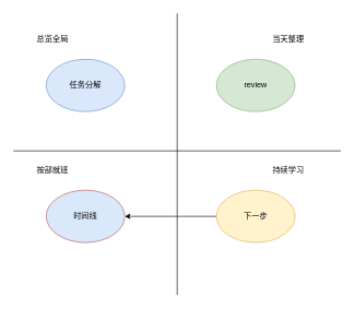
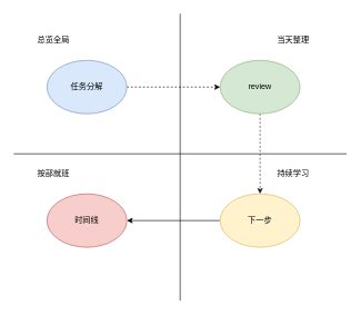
  <mxCell id="0" />
  <mxCell id="1" parent="0" />
  <mxCell id="2" value="" style="endArrow=none;html=1;" parent="1" edge="1"><mxGeometry width="50" height="50" relative="1" as="geometry"><mxPoint x="20" y="230" as="sourcePoint" /><mxPoint x="520" y="230" as="targetPoint" /></mxGeometry></mxCell>
  <mxCell id="3" value="" style="endArrow=none;html=1;" parent="1" edge="1"><mxGeometry width="50" height="50" relative="1" as="geometry"><mxPoint x="270" y="450" as="sourcePoint" /><mxPoint x="270" y="20" as="targetPoint" /></mxGeometry></mxCell>
+ <mxCell id="4" style="edgeStyle=orthogonalEdgeStyle;rounded=1;orthogonalLoop=1;jettySize=auto;html=1;entryX=0.5;entryY=0;entryDx=0;entryDy=0;strokeColor=#1A1A1A;dashed=1;" parent="1" source="5" target="7" edge="1"><mxGeometry relative="1" as="geometry" /></mxCell>
  <mxCell id="5" value="review" style="ellipse;whiteSpace=wrap;html=1;fillColor=#d5e8d4;strokeColor=#82b366;" parent="1" vertex="1"><mxGeometry x="330" y="90" width="120" height="80" as="geometry" /></mxCell>
  <mxCell id="6" style="edgeStyle=orthogonalEdgeStyle;rounded=0;orthogonalLoop=1;jettySize=auto;html=1;exitX=0;exitY=0.5;exitDx=0;exitDy=0;entryX=1;entryY=0.5;entryDx=0;entryDy=0;dashed=0;" parent="1" source="7" target="10" edge="1"><mxGeometry relative="1" as="geometry" /></mxCell>
  <mxCell id="7" value="下一步" style="ellipse;whiteSpace=wrap;html=1;fillColor=#fff2cc;strokeColor=#d6b656;" parent="1" vertex="1"><mxGeometry x="330" y="290" width="120" height="80" as="geometry" /></mxCell>
+ <mxCell id="8" style="edgeStyle=orthogonalEdgeStyle;orthogonalLoop=1;jettySize=auto;html=1;exitX=1;exitY=0.5;exitDx=0;exitDy=0;rounded=1;dashed=1;" parent="1" source="9" target="5" edge="1"><mxGeometry relative="1" as="geometry" /></mxCell>
  <mxCell id="9" value="任务分解" style="ellipse;whiteSpace=wrap;html=1;fillColor=#dae8fc;strokeColor=#6c8ebf;" parent="1" vertex="1"><mxGeometry x="70" y="90" width="120" height="80" as="geometry" /></mxCell>
- <mxCell id="10" value="时间线" style="ellipse;whiteSpace=wrap;html=1;fillColor=#dae8fc;strokeColor=#b85450;" parent="1" vertex="1"><mxGeometry x="70" y="290" width="120" height="80" as="geometry" /></mxCell>
+ <mxCell id="10" value="时间线" style="ellipse;whiteSpace=wrap;html=1;fillColor=#f8cecc;strokeColor=#b85450;" parent="1" vertex="1"><mxGeometry x="70" y="290" width="120" height="80" as="geometry" /></mxCell>
  <mxCell id="11" value="总览全局" style="text;html=1;strokeColor=none;fillColor=none;align=center;verticalAlign=middle;whiteSpace=wrap;rounded=0;" parent="1" vertex="1"><mxGeometry x="55" y="50" width="50" height="20" as="geometry" /></mxCell>
  <mxCell id="12" value="当天整理" style="text;html=1;strokeColor=none;fillColor=none;align=center;verticalAlign=middle;whiteSpace=wrap;rounded=0;" parent="1" vertex="1"><mxGeometry x="410" y="50" width="60" height="20" as="geometry" /></mxCell>
  <mxCell id="13" value="按部就班" style="text;html=1;strokeColor=none;fillColor=none;align=center;verticalAlign=middle;whiteSpace=wrap;rounded=0;" parent="1" vertex="1"><mxGeometry x="55" y="250" width="50" height="20" as="geometry" /></mxCell>
  <mxCell id="14" value="持续学习" style="text;html=1;strokeColor=none;fillColor=none;align=center;verticalAlign=middle;whiteSpace=wrap;rounded=0;comic=0;" parent="1" vertex="1"><mxGeometry x="410" y="250" width="60" height="20" as="geometry" /></mxCell>
